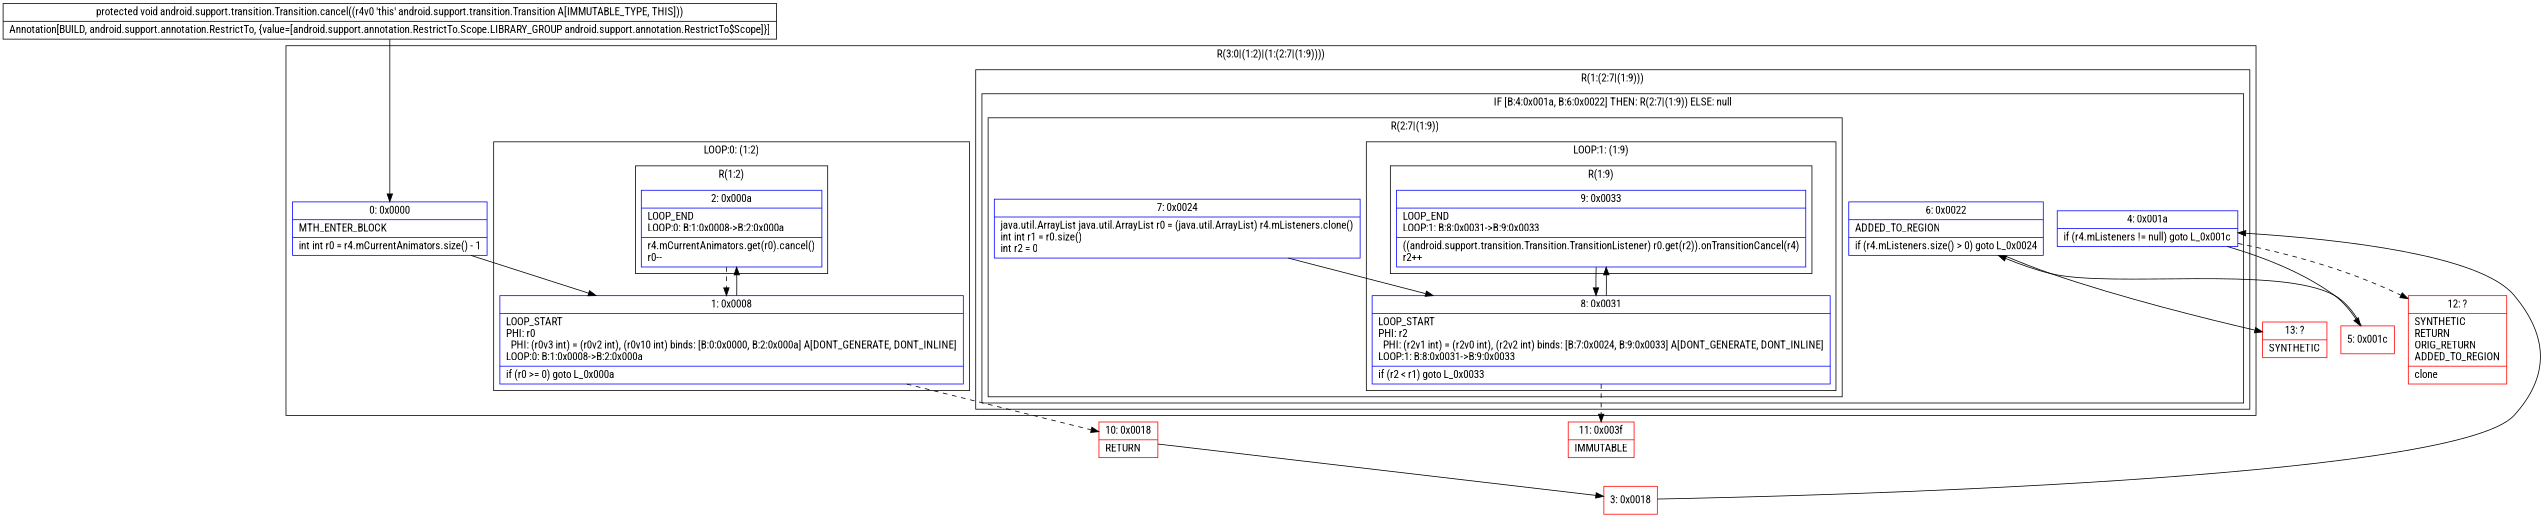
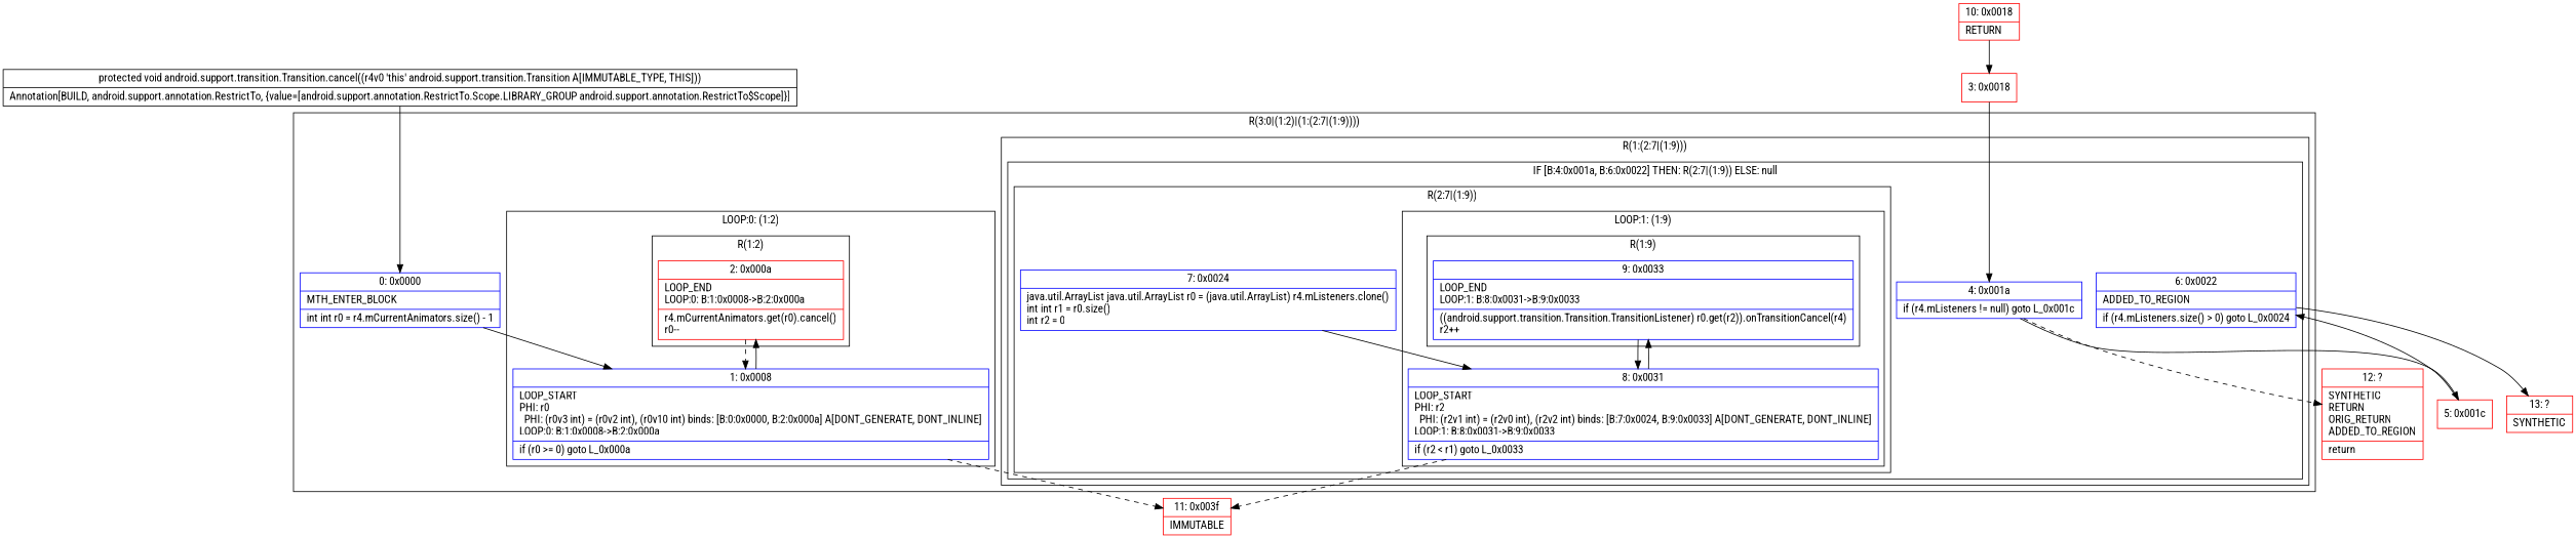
  digraph {
    fontname="Roboto Condensed"
    node [color=blue fontname="Roboto Condensed" shape=record]
    edge [fontname="Roboto Condensed"]
-   n1 [label="{2\:\ 0x000a|LOOP_END\lLOOP:0: B:1:0x0008\-\>B:2:0x000a\l|r4.mCurrentAnimators.get(r0).cancel()\lr0\-\-\l}"]
+   n1 [color=red label="{2\:\ 0x000a|LOOP_END\lLOOP:0: B:1:0x0008\-\>B:2:0x000a\l|r4.mCurrentAnimators.get(r0).cancel()\lr0\-\-\l}"]
    n2 [label="{1\:\ 0x0008|LOOP_START\lPHI: r0 \l  PHI: (r0v3 int) = (r0v2 int), (r0v10 int) binds: [B:0:0x0000, B:2:0x000a] A[DONT_GENERATE, DONT_INLINE]\lLOOP:0: B:1:0x0008\-\>B:2:0x000a\l|if (r0 \>= 0) goto L_0x000a\l}"]
    n3 [label="{9\:\ 0x0033|LOOP_END\lLOOP:1: B:8:0x0031\-\>B:9:0x0033\l|((android.support.transition.Transition.TransitionListener) r0.get(r2)).onTransitionCancel(r4)\lr2++\l}"]
    n4 [label="{8\:\ 0x0031|LOOP_START\lPHI: r2 \l  PHI: (r2v1 int) = (r2v0 int), (r2v2 int) binds: [B:7:0x0024, B:9:0x0033] A[DONT_GENERATE, DONT_INLINE]\lLOOP:1: B:8:0x0031\-\>B:9:0x0033\l|if (r2 \< r1) goto L_0x0033\l}"]
    n5 [label="{7\:\ 0x0024|java.util.ArrayList java.util.ArrayList r0 = (java.util.ArrayList) r4.mListeners.clone()\lint int r1 = r0.size()\lint r2 = 0\l}"]
    n6 [label="{4\:\ 0x001a|if (r4.mListeners != null) goto L_0x001c\l}"]
    n7 [label="{6\:\ 0x0022|ADDED_TO_REGION\l|if (r4.mListeners.size() \> 0) goto L_0x0024\l}"]
    n8 [label="{0\:\ 0x0000|MTH_ENTER_BLOCK\l|int int r0 = r4.mCurrentAnimators.size() \- 1\l}"]
    n9 [color=red label="{10\:\ 0x0018|RETURN\l}"]
    n10 [color=red label="{11\:\ 0x003f|IMMUTABLE\l}"]
    n11 [color=red label="{5\:\ 0x001c}"]
-   n12 [color=red label="{12\:\ ?|SYNTHETIC\lRETURN\lORIG_RETURN\lADDED_TO_REGION\l|clone\l}"]
+   n12 [color=red label="{12\:\ ?|SYNTHETIC\lRETURN\lORIG_RETURN\lADDED_TO_REGION\l|return\l}"]
    n13 [color=red label="{13\:\ ?|SYNTHETIC\l}"]
    n14 [color=red label="{3\:\ 0x0018}"]
    n15 [label="{protected void android.support.transition.Transition.cancel((r4v0 'this' android.support.transition.Transition A[IMMUTABLE_TYPE, THIS]))  | Annotation[BUILD, android.support.annotation.RestrictTo, \{value=[android.support.annotation.RestrictTo.Scope.LIBRARY_GROUP android.support.annotation.RestrictTo$Scope]\}]\l}" color=""]
    subgraph cluster_1 {
      label="R(3:0|(1:2)|(1:(2:7|(1:9))))"
      n8
      subgraph cluster_2 {
        label="LOOP:0: (1:2)"
        n2
        subgraph cluster_3 {
          label="R(1:2)"
          n1
        }
      }
      subgraph cluster_4 {
        label="R(1:(2:7|(1:9)))"
        subgraph cluster_5 {
          label="IF [B:4:0x001a, B:6:0x0022] THEN: R(2:7|(1:9)) ELSE: null"
          n6
          n7
          subgraph cluster_6 {
            label="R(2:7|(1:9))"
            n5
            subgraph cluster_7 {
              label="LOOP:1: (1:9)"
              n4
              subgraph cluster_8 {
                label="R(1:9)"
                n3
              }
            }
          }
        }
      }
    }
    n1 -> n2 [style=dashed]
    n2 -> n1
-   n2 -> n9 [style=dashed]
+   n2 -> n10 [style=dashed]
    n3 -> n4
    n4 -> n3
    n4 -> n10 [style=dashed]
    n5 -> n4
    n6 -> n11
    n6 -> n12 [style=dashed]
    n7 -> n13 [style=solid]
    n8 -> n2
    n9 -> n14
    n11 -> n7
    n14 -> n6
    n15 -> n8
  }
